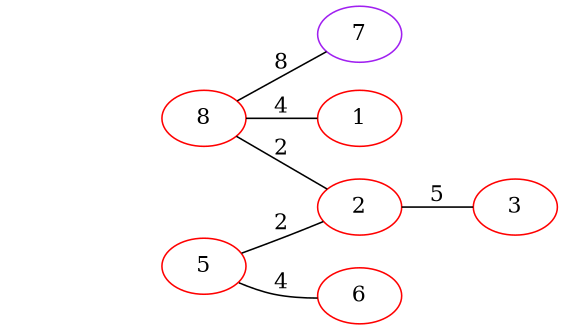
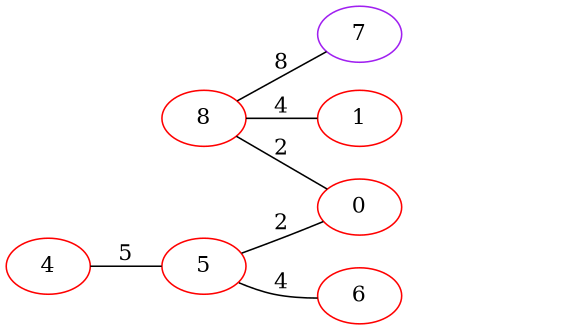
  graph {
    rankdir=LR
    node [color=red weight=1]
    n1 [label=8]
    1
-   2
+   2 [label=0]
    7 [color=purple weight=4]
-   3
+   4
    5
    6
    n1 -- 1 [label=4]
    n1 -- 2 [label=2]
    n1 -- 7 [label=8]
-   2 -- 3 [label=5]
+   4 -- 5 [label=5]
    5 -- 2 [label=2]
    5 -- 6 [label=4]
  }
